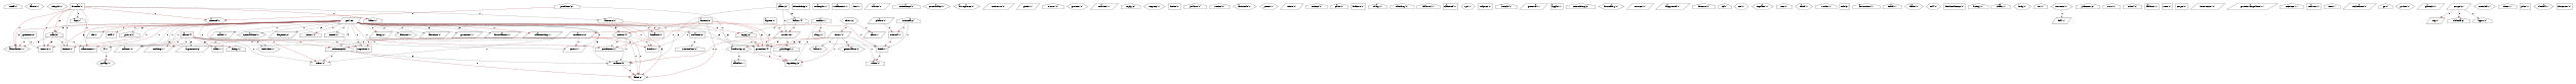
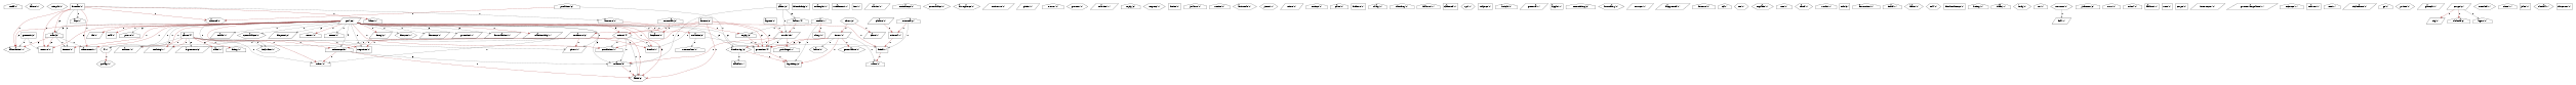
  digraph {
    node [shape=house]
    edge [arrowhead=normal color=brown]
    n1 [label="stuff(1)"]
    n2 [label="damn(1)" shape=hexagon]
    n3 [label="simple(1)" shape=hexagon]
    n4 [label="problem(2)"]
    n5 [label="caused(1)" shape=hexagon]
    n6 [label="authority(6)" shape=hexagon]
    n7 [label="anything(2)" shape=box]
    n8 [label="babble(1)" shape=box]
    n9 [label="friendship(1)" shape=box]
    n10 [label="assert(2)" shape=box]
    n11 [label="measure(2)" shape=parallelogram]
    n12 [label="doubt(1)" shape=box]
    n13 [label="question(4)" shape=box]
    n14 [label="condition(1)"]
    n15 [label="faith(2)" shape=hexagon]
    n16 [label="matter(1)" shape=parallelogram]
    n17 [label="requires(1)" shape=box]
    n18 [label="gives(1)" shape=parallelogram]
    n19 [label="nothing(1)" shape=parallelogram]
    n20 [label="order(1)"]
    n21 [label="example(1)" shape=box]
    n22 [label="weakness(1)" shape=box]
    n23 [label="isn(1)" shape=box]
    n24 [label="claim(2)" shape=box]
    n25 [label="follow(4)"]
    n26 [label="truth(15)" shape=parallelogram]
    n27 [label="reason(5)"]
    n28 [label="privilege(1)"]
    n29 [label="show(2)" shape=hexagon]
    n30 [label="case(1)" shape=parallelogram]
    n31 [label="know(1)" shape=parallelogram]
    n32 [label="generalize(1)" shape=hexagon]
    n33 [label="learn(1)" shape=hexagon]
    n34 [label="want(1)"]
    n35 [label="savior(1)" shape=parallelogram]
    n36 [label="existance(1)"]
    n37 [label="contradict(7)" shape=hexagon]
    n38 [label="arrogance(1)" shape=hexagon]
    n39 [label="agree(1)" shape=box]
    n40 [label="universe(1)" shape=parallelogram]
    n41 [label="pixie(1)" shape=parallelogram]
    n42 [label="mover(1)"]
    n43 [label="cause(4)" shape=box]
    n44 [label="sake(1)" shape=box]
    n45 [label="thing(1)"]
    n46 [label="ll(1)" shape=hexagon]
    n47 [label="existence(5)"]
    n48 [label="includes(1)" shape=hexagon]
    n49 [label="argument(6)" shape=parallelogram]
    n50 [label="gulag(1)" shape=hexagon]
    n51 [label="human(1)" shape=box]
    n52 [label="act(1)"]
    n53 [label="man(3)"]
    n54 [label="statement(1)" shape=box]
    n55 [label="likes(1)"]
    n56 [label="intent(1)" shape=box]
    n57 [label="restore(1)" shape=box]
    n58 [label="alienation(1)" shape=hexagon]
    n59 [label="assume(1)"]
    n60 [label="fix(1)" shape=parallelogram]
    n61 [label="person(1)" shape=hexagon]
    n62 [label="marine(1)" shape=parallelogram]
    n63 [label="reply(2)"]
    n64 [label="exists(4)" shape=hexagon]
    n65 [label="respect(1)" shape=hexagon]
    n66 [label="theist(1)" shape=box]
    n67 [label="jerkius(1)"]
    n68 [label="resist(1)"]
    n69 [label="aristotle(1)" shape=hexagon]
    n70 [label="jeeze(1)" shape=hexagon]
    n71 [label="mine(1)" shape=parallelogram]
    n72 [label="notice(1)"]
    n73 [label="pass(1)"]
    n74 [label="believe(1)" shape=box]
    n75 [label="drag(1)"]
    n76 [label="disobey(1)"]
    n77 [label="follows(1)"]
    n78 [label="god(26)" shape=parallelogram]
    n79 [label="self(1)" shape=box]
    n80 [label="prove(1)"]
    n81 [label="made(1)" shape=parallelogram]
    n82 [label="contradicts(1)" shape=hexagon]
    n83 [label="dispute(2)" shape=parallelogram]
    n84 [label="imply(2)"]
    n85 [label="renew(1)"]
    n86 [label="seem(1)"]
    n87 [label="deny(2)" shape=parallelogram]
    n88 [label="treatise(2)" shape=box]
    n89 [label="became(1)" shape=box]
    n90 [label="discuss(1)" shape=hexagon]
    n91 [label="absence(1)" shape=parallelogram]
    n92 [label="promise(1)" shape=parallelogram]
    n93 [label="foundation(1)" shape=parallelogram]
    n94 [label="think(1)" shape=box]
    n95 [label="relationship(1)" shape=parallelogram]
    n96 [label="remember(1)"]
    n97 [label="claimed(1)" shape=box]
    n98 [label="rpi(1)" shape=hexagon]
    n99 [label="subject(1)" shape=box]
    n100 [label="article(1)"]
+   n101 [label="messiah(2)"]
    n102 [label="geneva(1)" shape=parallelogram]
    n103 [label="mean(1)"]
    n104 [label="obey(1)" shape=box]
    n105 [label="apple(1)" shape=box]
    n106 [label="something(2)"]
    n107 [label="boundary(1)" shape=hexagon]
    n108 [label="source(1)" shape=parallelogram]
    n109 [label="happened(1)" shape=parallelogram]
    n110 [label="kneeus(1)"]
    n111 [label="cf(1)"]
    n112 [label="set(1)" shape=hexagon]
    n113 [label="explain(1)" shape=hexagon]
    n114 [label="net(1)"]
    n115 [label="hand(1)" shape=hexagon]
    n116 [label="works(1)"]
    n117 [label="please(1)" shape=parallelogram]
    n118 [label="missed(1)" shape=box]
    n119 [label="edu(3)" shape=box]
    n120 [label="assertion(1)"]
    n121 [label="head(1)"]
    n122 [label="adam(1)" shape=hexagon]
    n123 [label="tell(1)" shape=hexagon]
    n124 [label="disobedience(1)" shape=box]
    n125 [label="being(1)"]
    n126 [label="isaac(1)"]
    n127 [label="andy(1)" shape=hexagon]
    n128 [label="re(1)"]
    n129 [label="newton(1)" shape=hexagon]
    n130 [label="fell(1)" shape=parallelogram]
    n131 [label="johnson(2)"]
    n132 [label="sort(1)"]
    n133 [label="tried(1)"]
    n134 [label="failure(1)" shape=box]
    n135 [label="rest(1)" shape=box]
    n136 [label="corps(1)" shape=box]
    n137 [label="instructor(1)" shape=parallelogram]
    n138 [label="summa(2)"]
    n139 [label="protoevangelium(1)" shape=parallelogram]
    n140 [label="science(1)"]
    n141 [label="heaven(1)" shape=box]
    n142 [label="one(1)"]
    n143 [label="nickname(1)" shape=parallelogram]
    n144 [label="gt(1)"]
    n145 [label="prism(1)" shape=hexagon]
    n146 [label="gatech(1)" shape=parallelogram]
    n147 [label="corps(2)" shape=parallelogram]
    n148 [label="sig(1)" shape=parallelogram]
    n149 [label="deletia(2)"]
    n150 [label="bgsu(1)"]
    n151 [label="needed(1)" shape=hexagon]
    n152 [label="time(1)"]
    n153 [label="john(1)" shape=box]
    n154 [label="genesis(2)" shape=box]
    n155 [label="denial(1)" shape=hexagon]
    n156 [label="discover(1)" shape=box]
    n4 -> n5 [arrowhead=vee label=1]
    n4 -> n6 [arrowhead=vee color=gray40 label=1]
    n6 -> n7 [label=1]
    n6 -> n8 [arrowhead=vee color=gray40 label=1]
    n10 -> n11 [label=1]
    n10 -> n12 [arrowhead=vee color=gray40 label=1]
    n10 -> n13 [arrowhead=vee label=2]
    n10 -> n13 [label=2]
    n10 -> n14 [label=1]
    n10 -> n15 [arrowhead=vee label=1]
    n11 -> n12 [label=1]
    n11 -> n15 [arrowhead=vee label=1]
    n11 -> n16 [color=gray40 label=1]
    n11 -> n17 [label=1]
    n11 -> n18 [label=1]
    n11 -> n19 [arrowhead=vee color=gray40 label=1]
    n11 -> n20 [color=gray40 label=1]
    n13 -> n7 [label=1]
    n24 -> n25 [arrowhead=vee color=gray40 label=2]
    n24 -> n26 [color=gray40 label=1]
    n24 -> n27 [color=gray40 label=2]
    n25 -> n26 [label=1]
    n26 -> n6 [label=1]
    n26 -> n13 [color=gray40 label=5]
    n26 -> n27 [label=1]
    n26 -> n28 [arrowhead=vee label=1]
    n27 -> n15 [label=1]
    n29 -> n30 [label=1]
    n29 -> n31 [arrowhead=vee label=1]
    n31 -> n7 [label=1]
    n31 -> n13 [arrowhead=vee label=2]
    n31 -> n13 [label=2]
    n31 -> n32 [label=1]
    n31 -> n33 [arrowhead=vee color=gray40 label=1]
    n31 -> n34 [arrowhead=vee color=gray40 label=1]
    n39 -> n26 [arrowhead=vee label=1]
    n43 -> n16 [label=1]
    n43 -> n17 [arrowhead=vee label=1]
    n43 -> n18 [arrowhead=vee color=gray40 label=1]
    n43 -> n19 [arrowhead=vee label=1]
    n43 -> n20 [arrowhead=vee color=gray40 label=1]
    n43 -> n44 [arrowhead=vee label=2]
    n43 -> n45 [label=1]
    n43 -> n46 [color=gray40 label=2]
    n43 -> n47 [label=1]
    n43 -> n48 [color=gray40 label=1]
    n43 -> n49 [arrowhead=vee color=gray40 label=2]
    n46 -> n50 [label=1]
    n47 -> n15 [label=1]
    n47 -> n20 [label=1]
    n47 -> n27 [color=gray40 label=2]
    n51 -> n5 [arrowhead=vee label=1]
    n51 -> n52 [arrowhead=vee color=gray40 label=1]
    n51 -> n53 [label=2]
    n51 -> n54 [arrowhead=vee label=1]
    n51 -> n55 [label=1]
    n51 -> n56 [color=gray40 label=1]
    n51 -> n57 [arrowhead=vee label=1]
    n51 -> n58 [label=1]
    n51 -> n59 [arrowhead=vee color=gray40 label=1]
    n53 -> n54 [arrowhead=vee color=gray40 label=1]
    n53 -> n56 [color=gray40 label=1]
    n53 -> n57 [label=2]
    n53 -> n58 [label=2]
    n59 -> n64 [arrowhead=vee label=1]
    n64 -> n12 [color=gray40 label=1]
    n64 -> n14 [color=gray40 label=1]
    n64 -> n15 [arrowhead=vee color=gray40 label=1]
    n64 -> n27 [color=gray40 label=1]
    n64 -> n47 [label=1]
    n78 -> n12 [label=1]
    n78 -> n13 [arrowhead=vee color=gray40 label=2]
    n78 -> n13 [color=gray40 label=2]
    n78 -> n14 [arrowhead=vee label=1]
    n78 -> n15 [arrowhead=vee label=3]
    n78 -> n16 [color=gray40 label=1]
    n78 -> n17 [arrowhead=vee color=gray40 label=1]
    n78 -> n18 [arrowhead=vee color=gray40 label=1]
    n78 -> n19 [label=1]
    n78 -> n20 [arrowhead=vee label=1]
    n78 -> n27 [color=gray40 label=3]
    n78 -> n46 [arrowhead=vee color=gray40 label=1]
    n78 -> n47 [color=gray40 label=4]
    n78 -> n48 [arrowhead=vee color=gray40 label=1]
    n78 -> n53 [arrowhead=vee color=gray40 label=3]
    n78 -> n54 [label=1]
    n78 -> n56 [arrowhead=vee label=1]
    n78 -> n57 [label=2]
    n78 -> n58 [arrowhead=vee label=2]
    n78 -> n60 [label=1]
    n78 -> n64 [arrowhead=vee label=5]
    n78 -> n79 [arrowhead=vee label=1]
    n78 -> n80 [color=gray40 label=2]
    n78 -> n81 [color=gray40 label=1]
    n78 -> n82 [color=gray40 label=1]
    n78 -> n83 [arrowhead=vee color=gray40 label=2]
    n78 -> n84 [label=1]
    n78 -> n85 [arrowhead=vee label=1]
    n78 -> n86 [arrowhead=vee color=gray40 label=1]
    n78 -> n87 [arrowhead=vee label=1]
    n78 -> n88 [arrowhead=vee label=1]
    n78 -> n89 [color=gray40 label=1]
    n78 -> n90 [arrowhead=vee color=gray40 label=1]
    n78 -> n91 [color=gray40 label=1]
    n78 -> n92 [color=gray40 label=2]
    n78 -> n93 [color=gray40 label=2]
    n78 -> n94 [label=1]
    n78 -> n95 [label=1]
    n84 -> n13 [arrowhead=vee label=1]
    n88 -> n94 [arrowhead=vee color=gray40 label=1]
    n88 -> n96 [arrowhead=vee color=gray40 label=1]
    n94 -> n34 [label=1]
+   n101 -> n89 [label=1]
    n103 -> n7 [color=gray40 label=1]
    n103 -> n84 [arrowhead=vee color=gray40 label=1]
    n103 -> n104 [label=1]
    n117 -> n118 [arrowhead=vee label=1]
    n118 -> n94 [arrowhead=vee label=1]
    n129 -> n130 [color=gray40 label=1]
    n138 -> n94 [color=gray40 label=1]
    n138 -> n118 [arrowhead=vee label=1]
    n147 -> n148 [label=1]
    n147 -> n149 [arrowhead=vee label=1]
    n147 -> n150 [color=gray40 label=1]
    n154 -> n57 [arrowhead=vee color=gray40 label=1]
    n154 -> n58 [arrowhead=vee color=gray40 label=1]
  }
